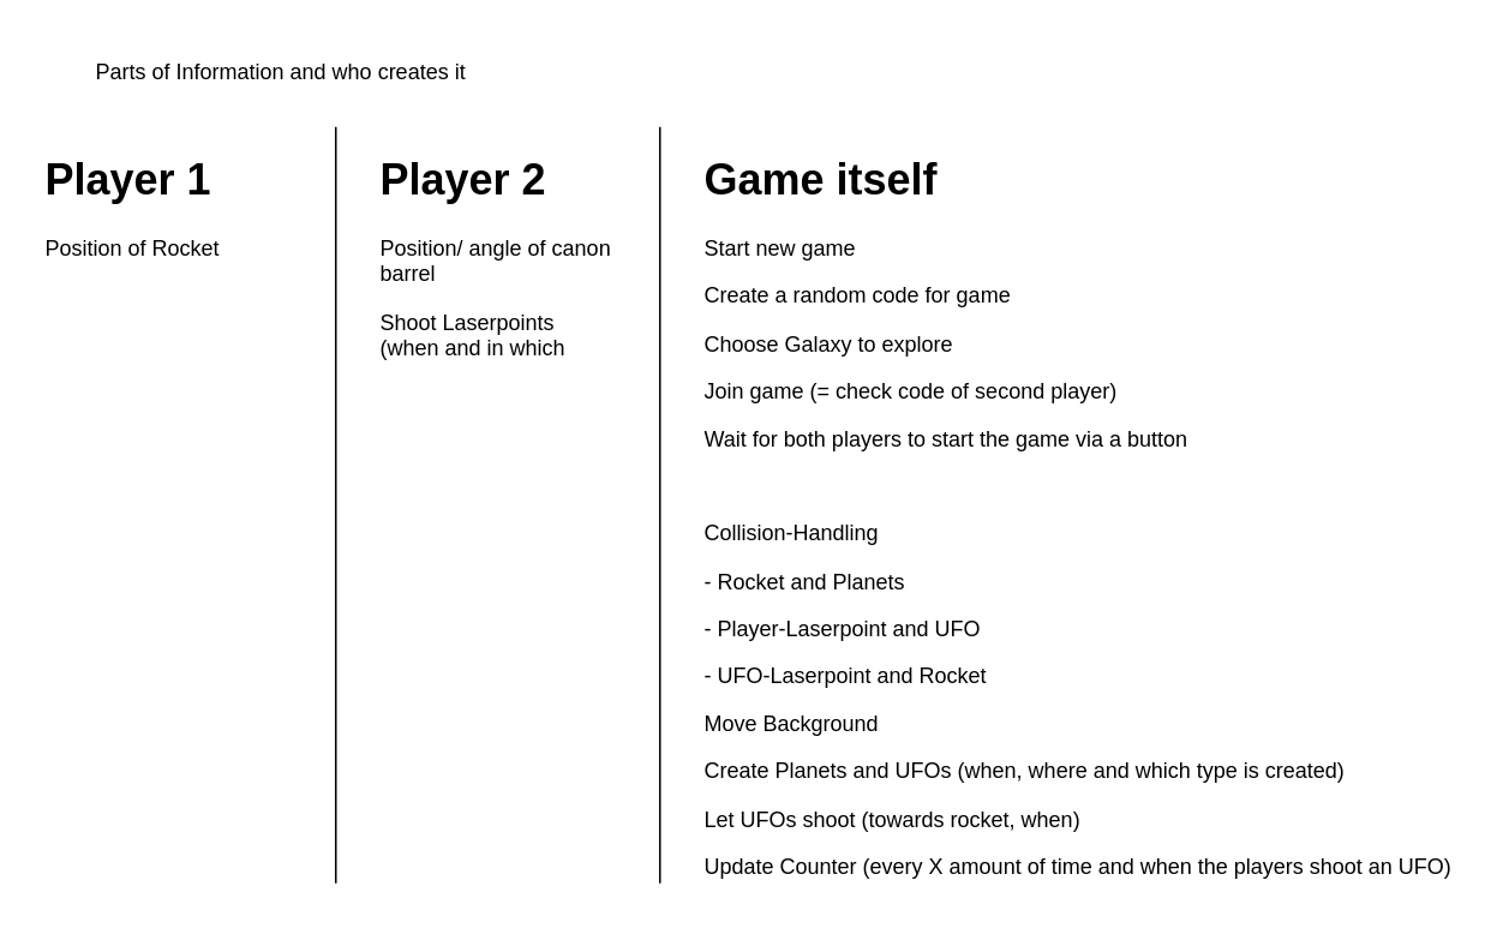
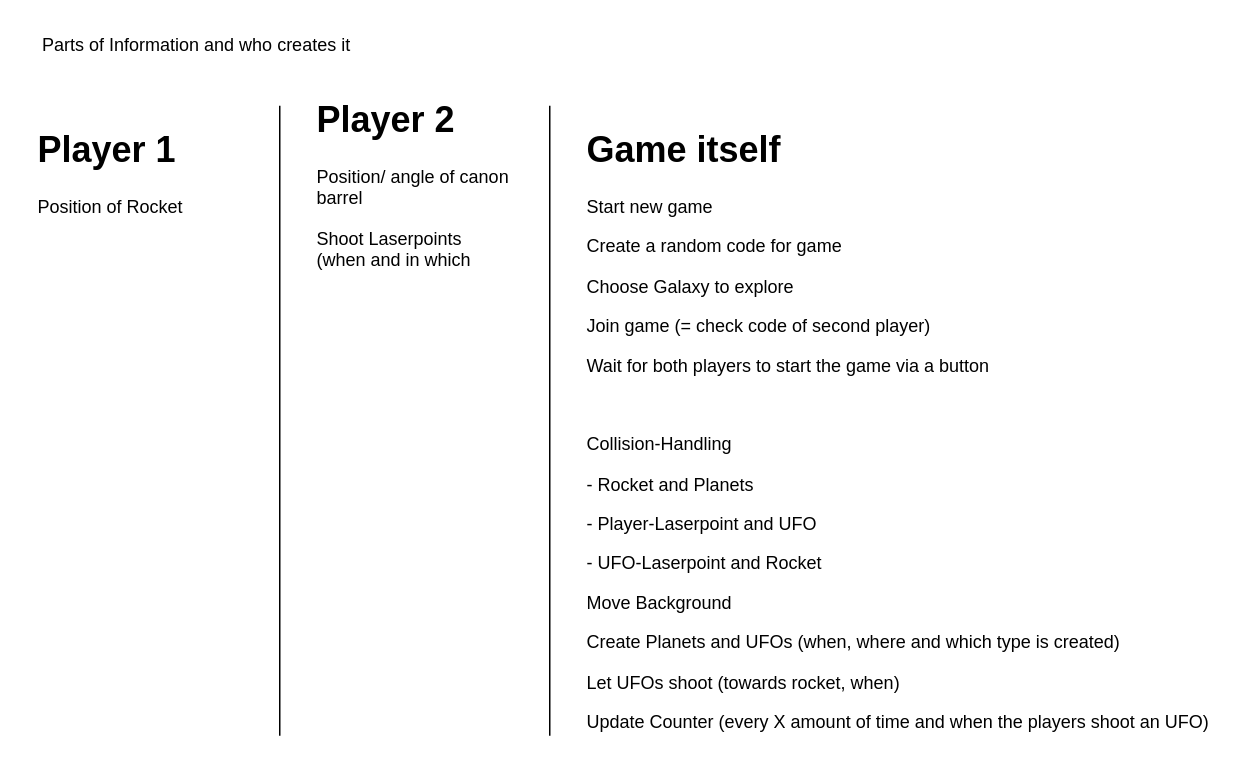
  <mxCell id="0" />
  <mxCell id="1" parent="0" />
  <mxCell id="2" value="&lt;h1&gt;Player 1&lt;/h1&gt;&lt;p&gt;Position of Rocket&lt;/p&gt;" style="text;html=1;strokeColor=none;fillColor=none;spacing=5;spacingTop=-20;whiteSpace=wrap;overflow=hidden;rounded=0;" vertex="1" parent="1"><mxGeometry x="20" y="80" width="146" height="98" as="geometry" /></mxCell>
- <mxCell id="3" value="&lt;h1&gt;Player 2&lt;/h1&gt;&lt;p&gt;&lt;span&gt;Position/ angle of canon barrel&amp;nbsp;&lt;/span&gt;&lt;/p&gt;&lt;p&gt;&lt;span&gt;Shoot Laserpoints (when and in which direction they are flowing)&lt;/span&gt;&lt;br&gt;&lt;/p&gt;" style="text;html=1;strokeColor=none;fillColor=none;spacing=5;spacingTop=-20;whiteSpace=wrap;overflow=hidden;rounded=0;" vertex="1" parent="1"><mxGeometry x="206" y="80" width="140" height="120" as="geometry" /></mxCell>
+ <mxCell id="3" value="&lt;h1&gt;Player 2&lt;/h1&gt;&lt;p&gt;&lt;span&gt;Position/ angle of canon barrel&amp;nbsp;&lt;/span&gt;&lt;/p&gt;&lt;p&gt;&lt;span&gt;Shoot Laserpoints (when and in which direction they are flowing)&lt;/span&gt;&lt;br&gt;&lt;/p&gt;" style="text;html=1;strokeColor=none;fillColor=none;spacing=5;spacingTop=-20;whiteSpace=wrap;overflow=hidden;rounded=0;" vertex="1" parent="1"><mxGeometry x="206" y="60" width="140" height="120" as="geometry" /></mxCell>
  <mxCell id="4" value="&lt;h1&gt;Game itself&lt;/h1&gt;&lt;p&gt;Start new game&lt;/p&gt;&lt;p&gt;Create a random code for game&lt;/p&gt;&lt;p&gt;Choose Galaxy to explore&lt;/p&gt;&lt;p&gt;Join game (= check code of second player)&amp;nbsp;&lt;/p&gt;&lt;p&gt;Wait for both players to start the game via a button&lt;/p&gt;&lt;p&gt;&lt;br&gt;&lt;/p&gt;&lt;p&gt;Collision-Handling&lt;/p&gt;&lt;p&gt;- Rocket and Planets&lt;/p&gt;&lt;p&gt;- Player-Laserpoint and UFO&lt;/p&gt;&lt;p&gt;- UFO-Laserpoint and Rocket&lt;/p&gt;&lt;p&gt;Move Background&amp;nbsp;&lt;/p&gt;&lt;p&gt;Create Planets and UFOs (when, where and which type is created)&lt;/p&gt;&lt;p&gt;Let UFOs shoot (towards rocket, when)&lt;/p&gt;&lt;p&gt;Update Counter (every X amount of time and when the players shoot an UFO)&lt;/p&gt;" style="text;html=1;strokeColor=none;fillColor=none;spacing=5;spacingTop=-20;whiteSpace=wrap;overflow=hidden;rounded=0;" vertex="1" parent="1"><mxGeometry x="386" y="80" width="430" height="420" as="geometry" /></mxCell>
  <mxCell id="5" value="" style="endArrow=none;html=1;" edge="1" parent="1"><mxGeometry width="50" height="50" relative="1" as="geometry"><mxPoint x="186" y="490" as="sourcePoint" /><mxPoint x="186" y="70" as="targetPoint" /></mxGeometry></mxCell>
  <mxCell id="6" value="" style="endArrow=none;html=1;" edge="1" parent="1"><mxGeometry width="50" height="50" relative="1" as="geometry"><mxPoint x="366" y="490" as="sourcePoint" /><mxPoint x="366" y="70" as="targetPoint" /></mxGeometry></mxCell>
- <mxCell id="7" value="Parts of Information and who creates it" style="text;html=1;strokeColor=none;fillColor=none;align=left;verticalAlign=middle;whiteSpace=wrap;rounded=0;" vertex="1" parent="1"><mxGeometry x="51" y="30" width="750" height="20" as="geometry" /></mxCell>
+ <mxCell id="7" value="Parts of Information and who creates it" style="text;html=1;strokeColor=none;fillColor=none;align=left;verticalAlign=middle;whiteSpace=wrap;rounded=0;" vertex="1" parent="1"><mxGeometry x="26" y="20" width="750" height="20" as="geometry" /></mxCell>
